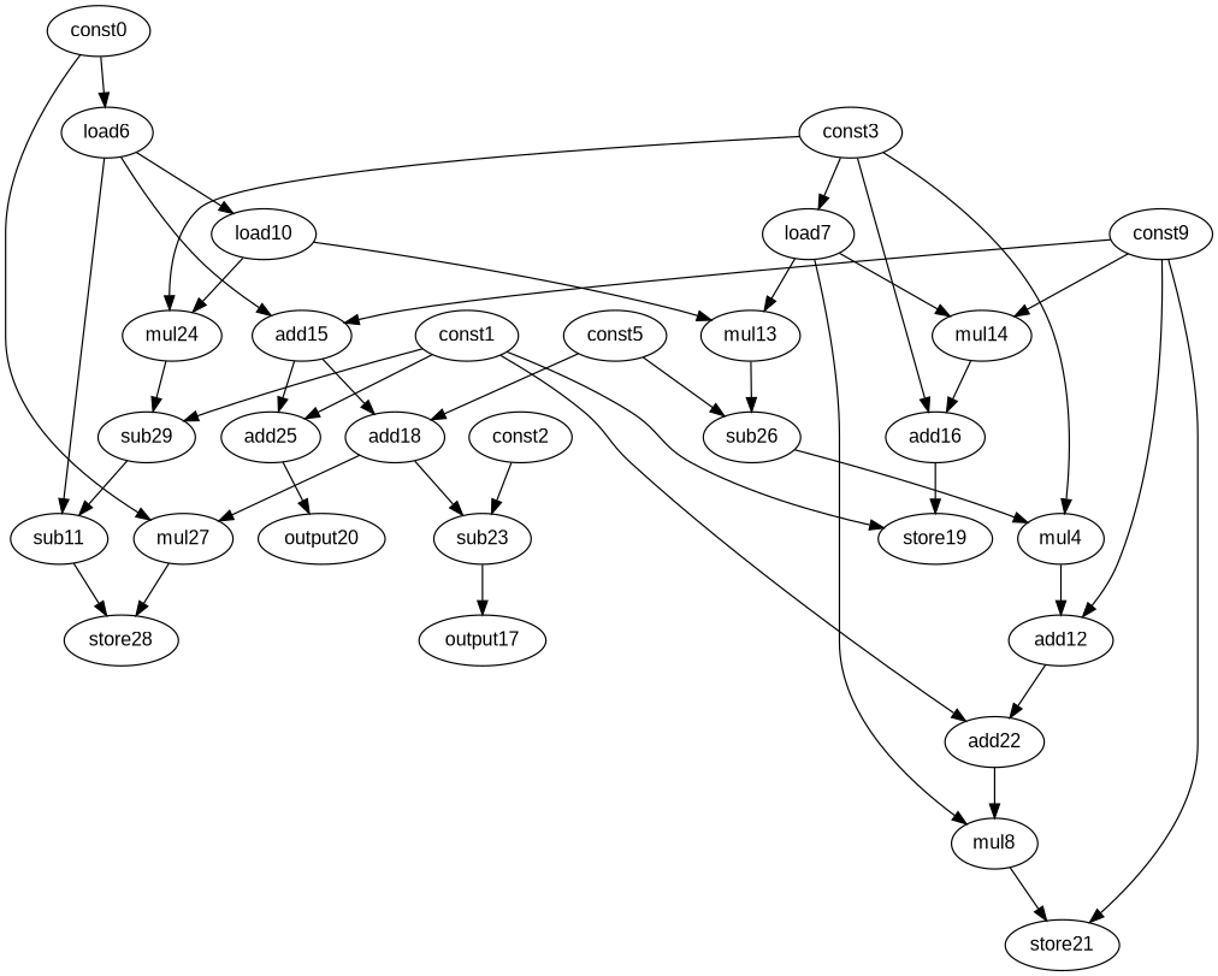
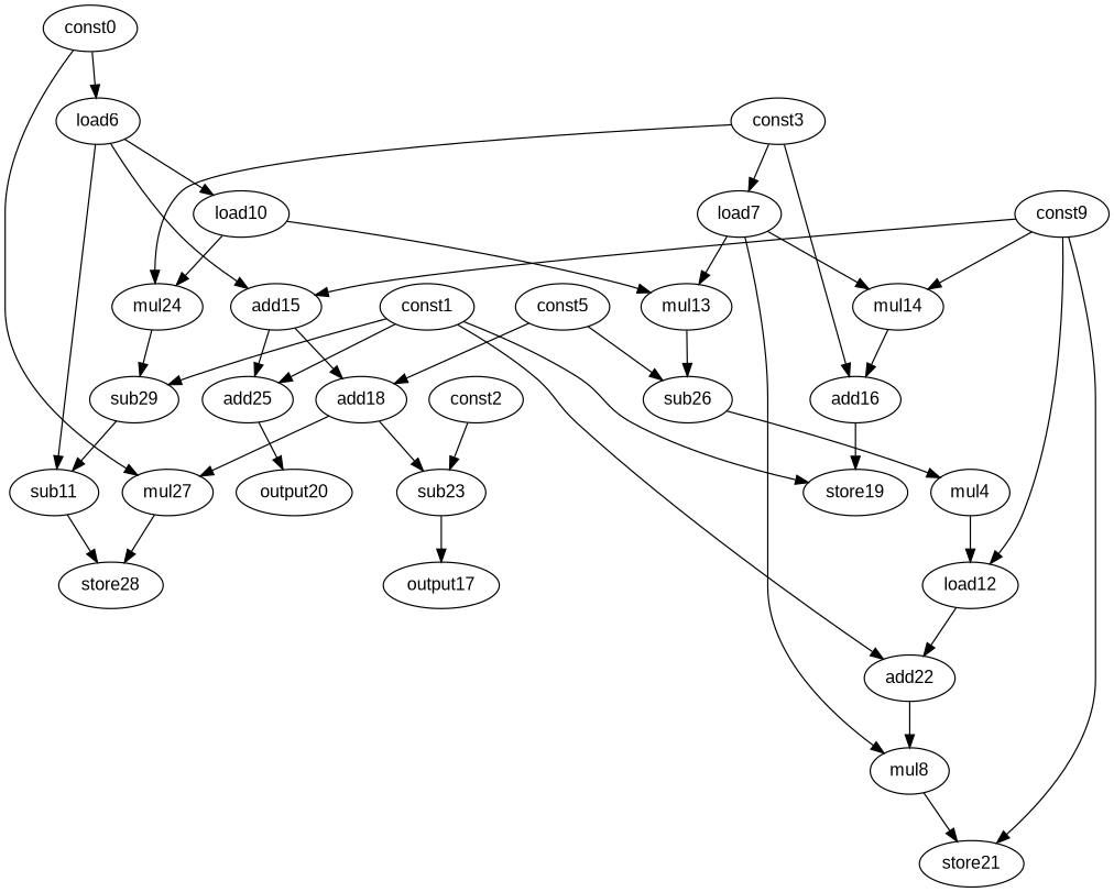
  digraph {
    fontname="Liberation Sans"
    node [fontname="Liberation Sans" opcode=const]
    edge [fontname="Liberation Sans" operand=0]
    load6 [opcode=load]
    const0
    mul27 [opcode=mul]
    load10 [opcode=load]
    sub11 [opcode=sub]
    add15 [opcode=add]
    mul24 [opcode=mul]
    mul13 [opcode=mul]
    store28 [opcode=store]
    store19 [opcode=store]
    const1
    add22 [opcode=add]
    add25 [opcode=add]
    sub29 [opcode=sub]
    mul8 [opcode=mul]
    output20 [opcode=output]
    sub23 [opcode=sub]
    const2
    mul14 [opcode=mul]
    add16 [opcode=add]
    output17 [opcode=output]
    mul4 [opcode=mul]
    const3
    load7 [opcode=load]
-   add12 [opcode=add]
+   add12 [opcode=add label=load12]
    add18 [opcode=add]
    const5
    sub26 [opcode=sub]
    store21 [opcode=store]
    const9
    load6 -> load10
    load6 -> sub11 [operand=1]
    load6 -> add15 [operand=1]
    const0 -> load6
    const0 -> mul27
    mul27 -> store28 [operand=1]
    load10 -> mul24
    load10 -> mul13
    sub11 -> store28
    add15 -> add25 [operand=1]
    add15 -> add18 [operand=1]
    mul24 -> sub29
    mul13 -> sub26 [operand=1]
    const1 -> store19 [operand=1]
    const1 -> add22
    const1 -> add25
    const1 -> sub29 [operand=1]
    add22 -> mul8
    add25 -> output20
    sub29 -> sub11
    mul8 -> store21
    sub23 -> output17
    const2 -> sub23
    mul14 -> add16 [operand=1]
    add16 -> store19
    mul4 -> add12 [operand=1]
    const3 -> mul24 [operand=1]
    const3 -> add16
-   const3 -> mul4 [operand=1]
    const3 -> load7
    load7 -> mul13 [operand=1]
    load7 -> mul8 [operand=1]
    load7 -> mul14 [operand=1]
    add12 -> add22 [operand=1]
    add18 -> mul27 [operand=1]
    add18 -> sub23 [operand=1]
    const5 -> add18
    const5 -> sub26
    sub26 -> mul4
    const9 -> add15
    const9 -> mul14
    const9 -> add12
    const9 -> store21 [operand=1]
  }
